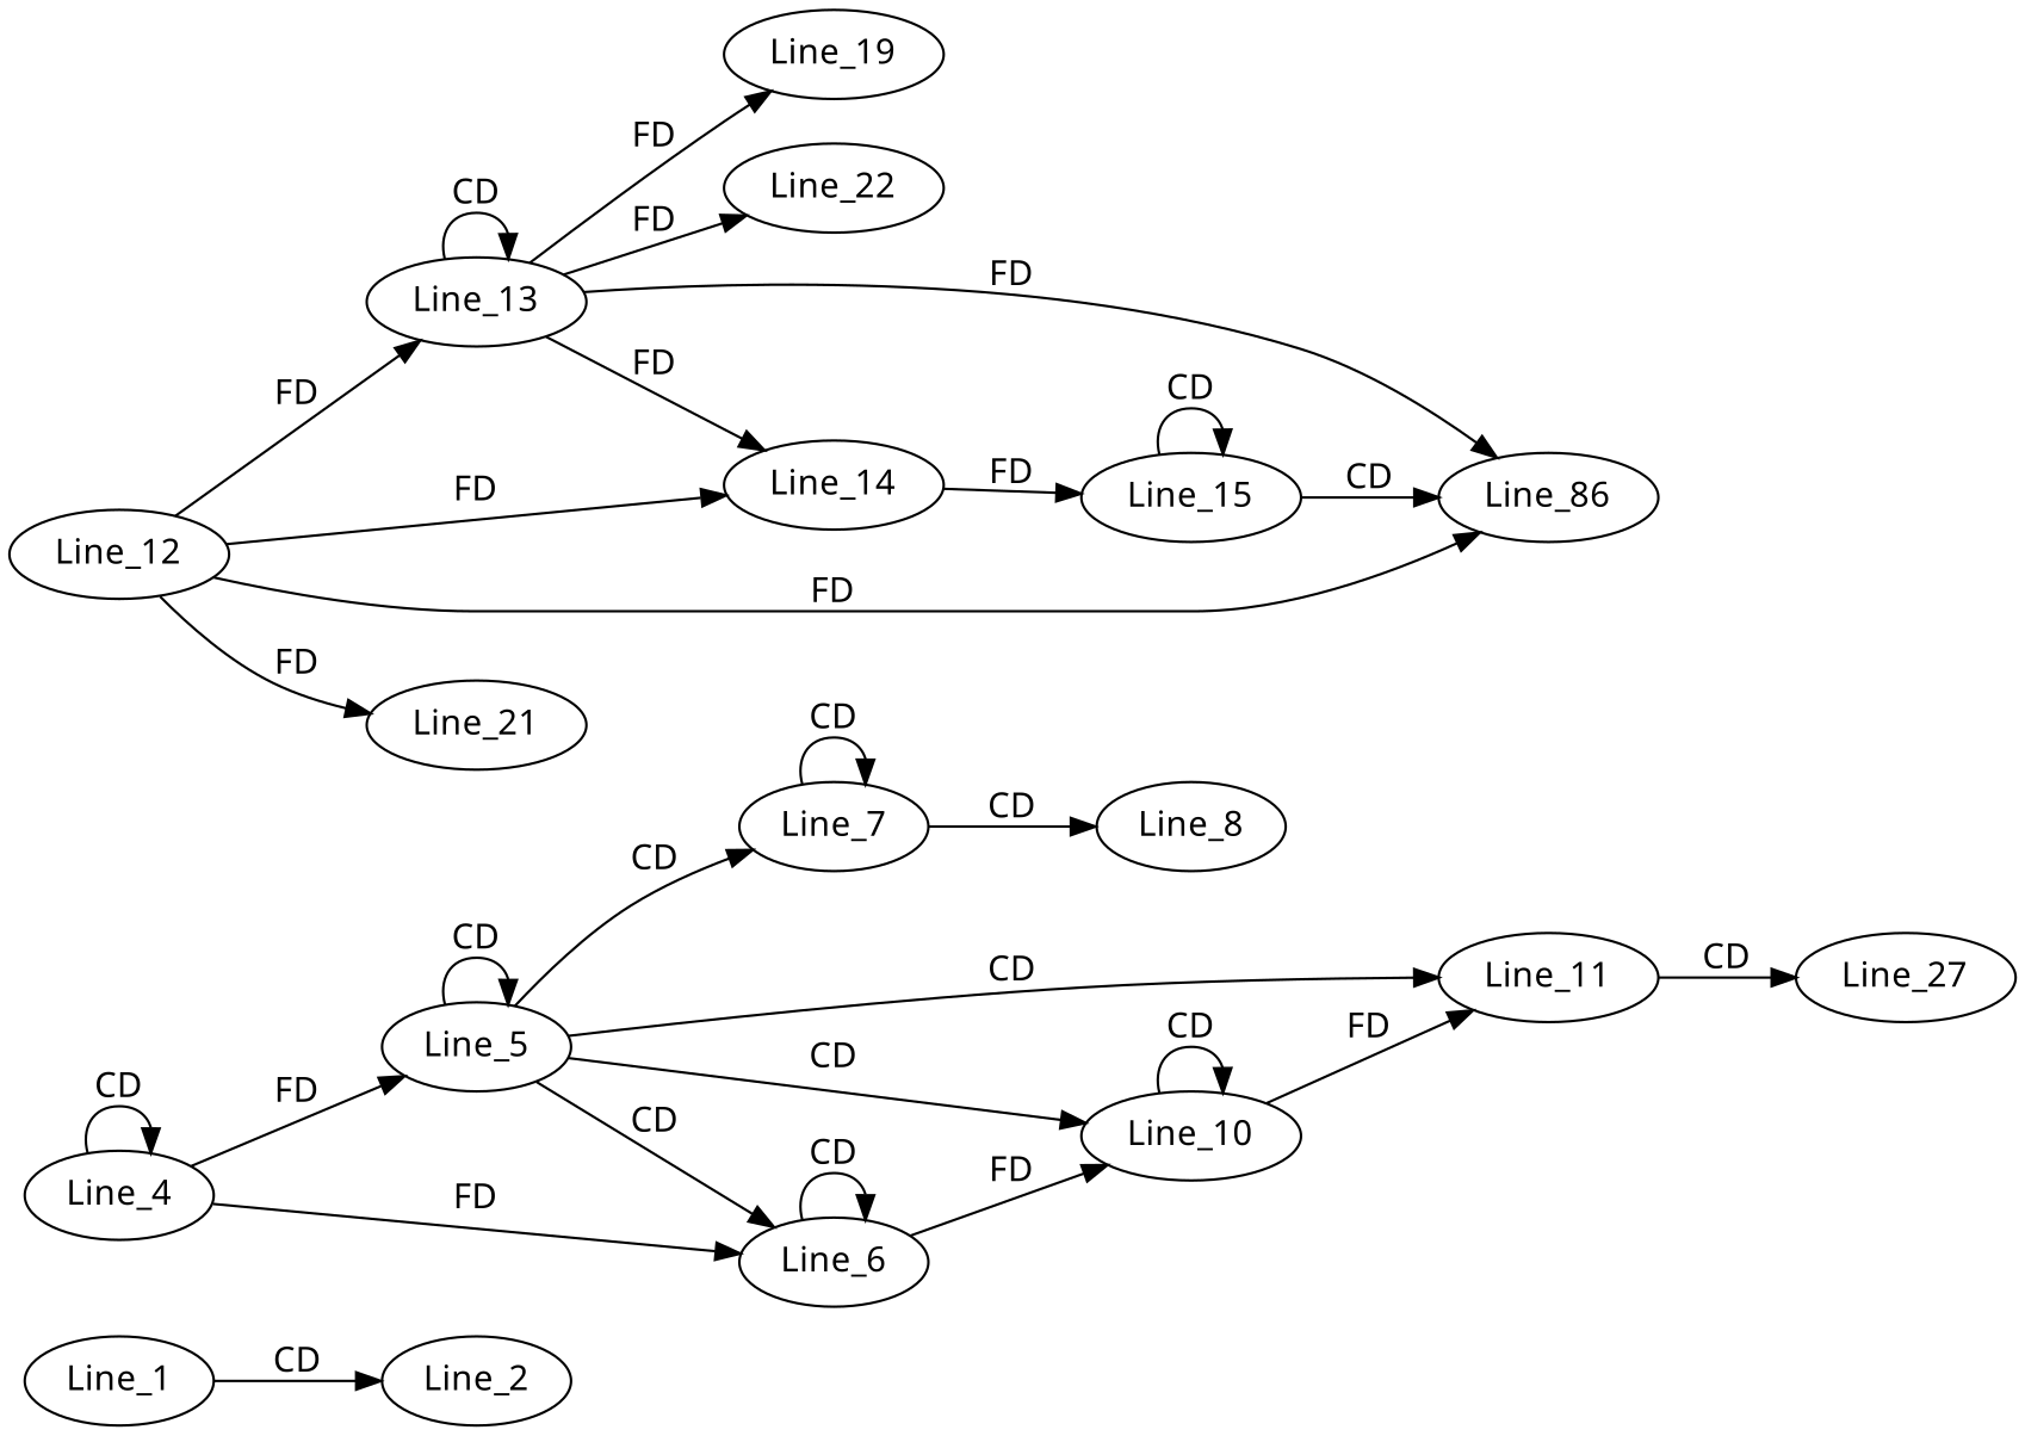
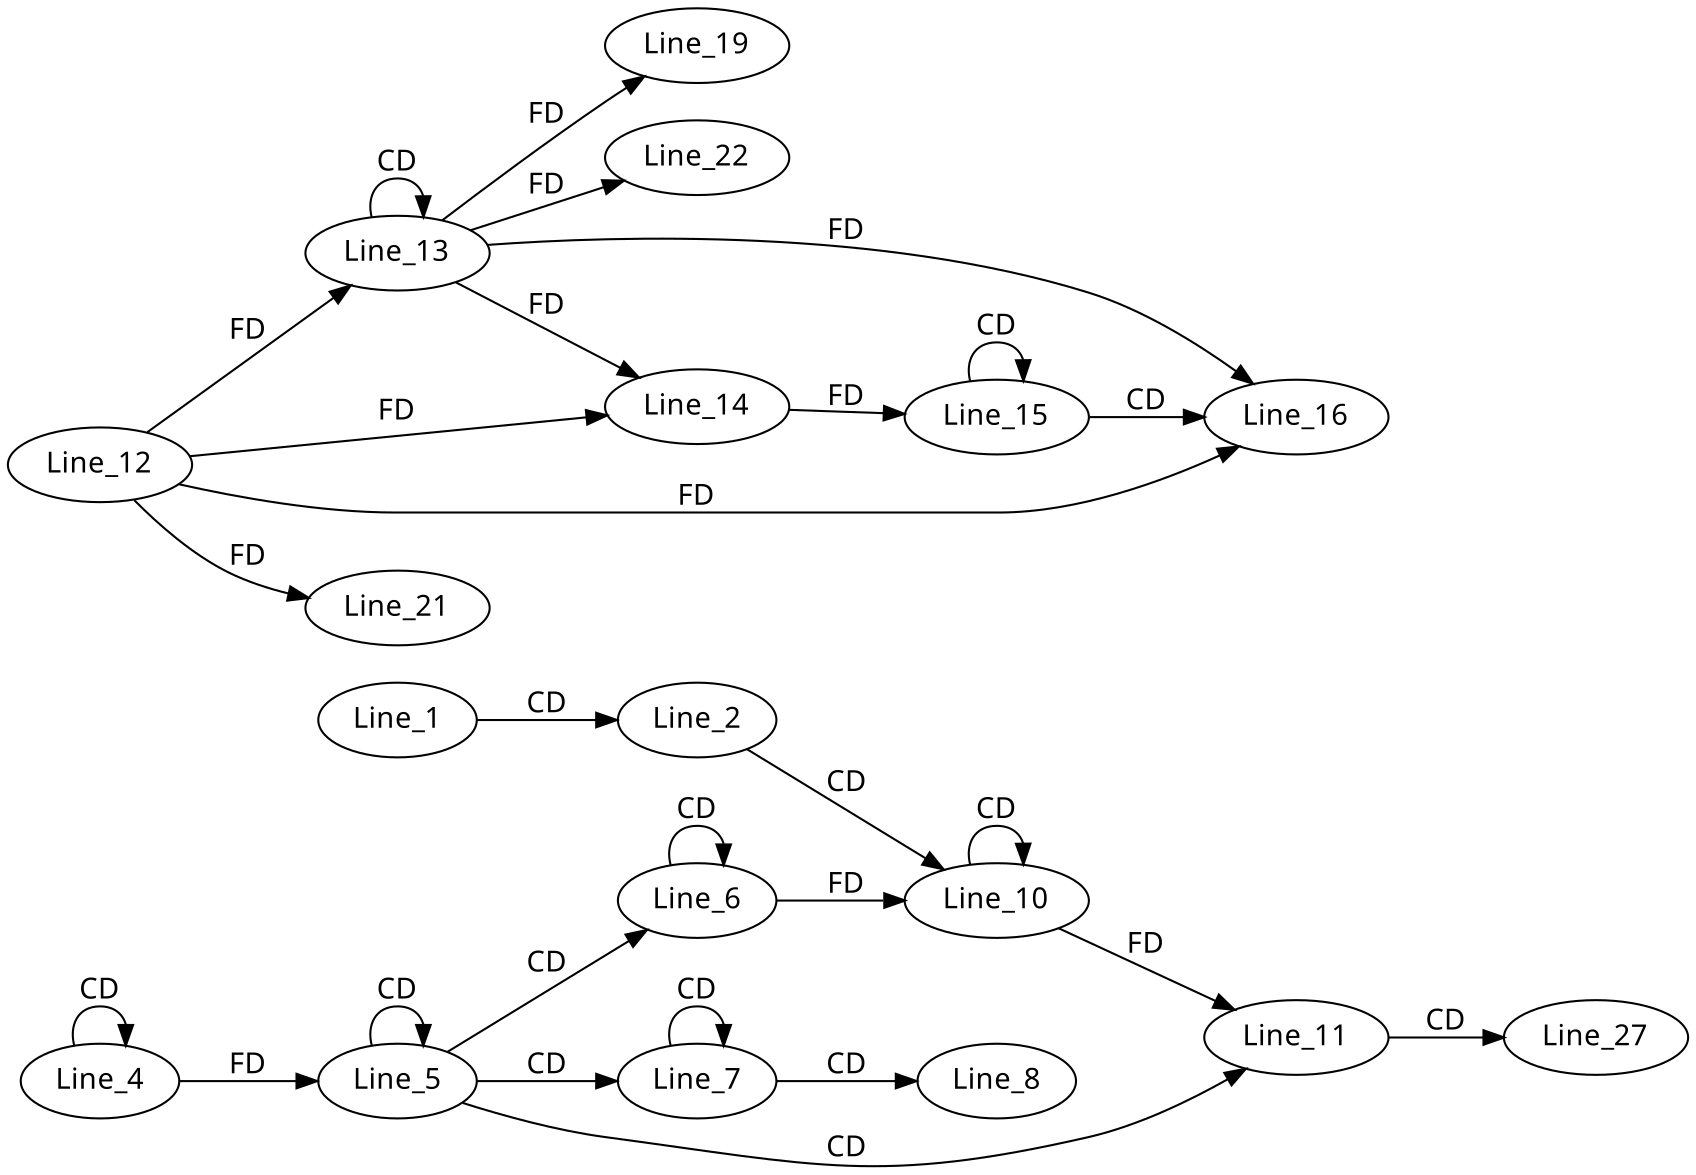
  digraph {
    fontname="Noto Sans"
    rankdir=LR
    node [fontname="Noto Sans"]
    edge [fontname="Noto Sans"]
    Line_1
    Line_2
    Line_4
    Line_5
    Line_6
    Line_7
    Line_10
    Line_11
    Line_8
    Line_27
    Line_13
    Line_14
-   Line_16 [label=Line_86]
+   Line_16
    Line_19
    Line_22
    Line_15
    Line_12
    Line_21
    Line_1 -> Line_2 [label=CD]
    Line_4 -> Line_4 [label=CD]
    Line_4 -> Line_5 [label=FD]
-   Line_4 -> Line_6 [label=FD]
    Line_5 -> Line_5 [label=CD]
    Line_5 -> Line_6 [label=CD]
    Line_5 -> Line_7 [label=CD]
-   Line_5 -> Line_10 [label=CD]
+   Line_2 -> Line_10 [label=CD]
    Line_5 -> Line_11 [label=CD]
    Line_6 -> Line_6 [label=CD]
    Line_6 -> Line_10 [label=FD]
    Line_7 -> Line_7 [label=CD]
    Line_7 -> Line_8 [label=CD]
    Line_10 -> Line_10 [label=CD]
    Line_10 -> Line_11 [label=FD]
    Line_11 -> Line_27 [label=CD]
    Line_13 -> Line_13 [label=CD]
    Line_13 -> Line_14 [label=FD]
    Line_13 -> Line_16 [label=FD]
    Line_13 -> Line_19 [label=FD]
    Line_13 -> Line_22 [label=FD]
    Line_14 -> Line_15 [label=FD]
    Line_15 -> Line_16 [label=CD]
    Line_15 -> Line_15 [label=CD]
    Line_12 -> Line_13 [label=FD]
    Line_12 -> Line_14 [label=FD]
    Line_12 -> Line_16 [label=FD]
    Line_12 -> Line_21 [label=FD]
  }
